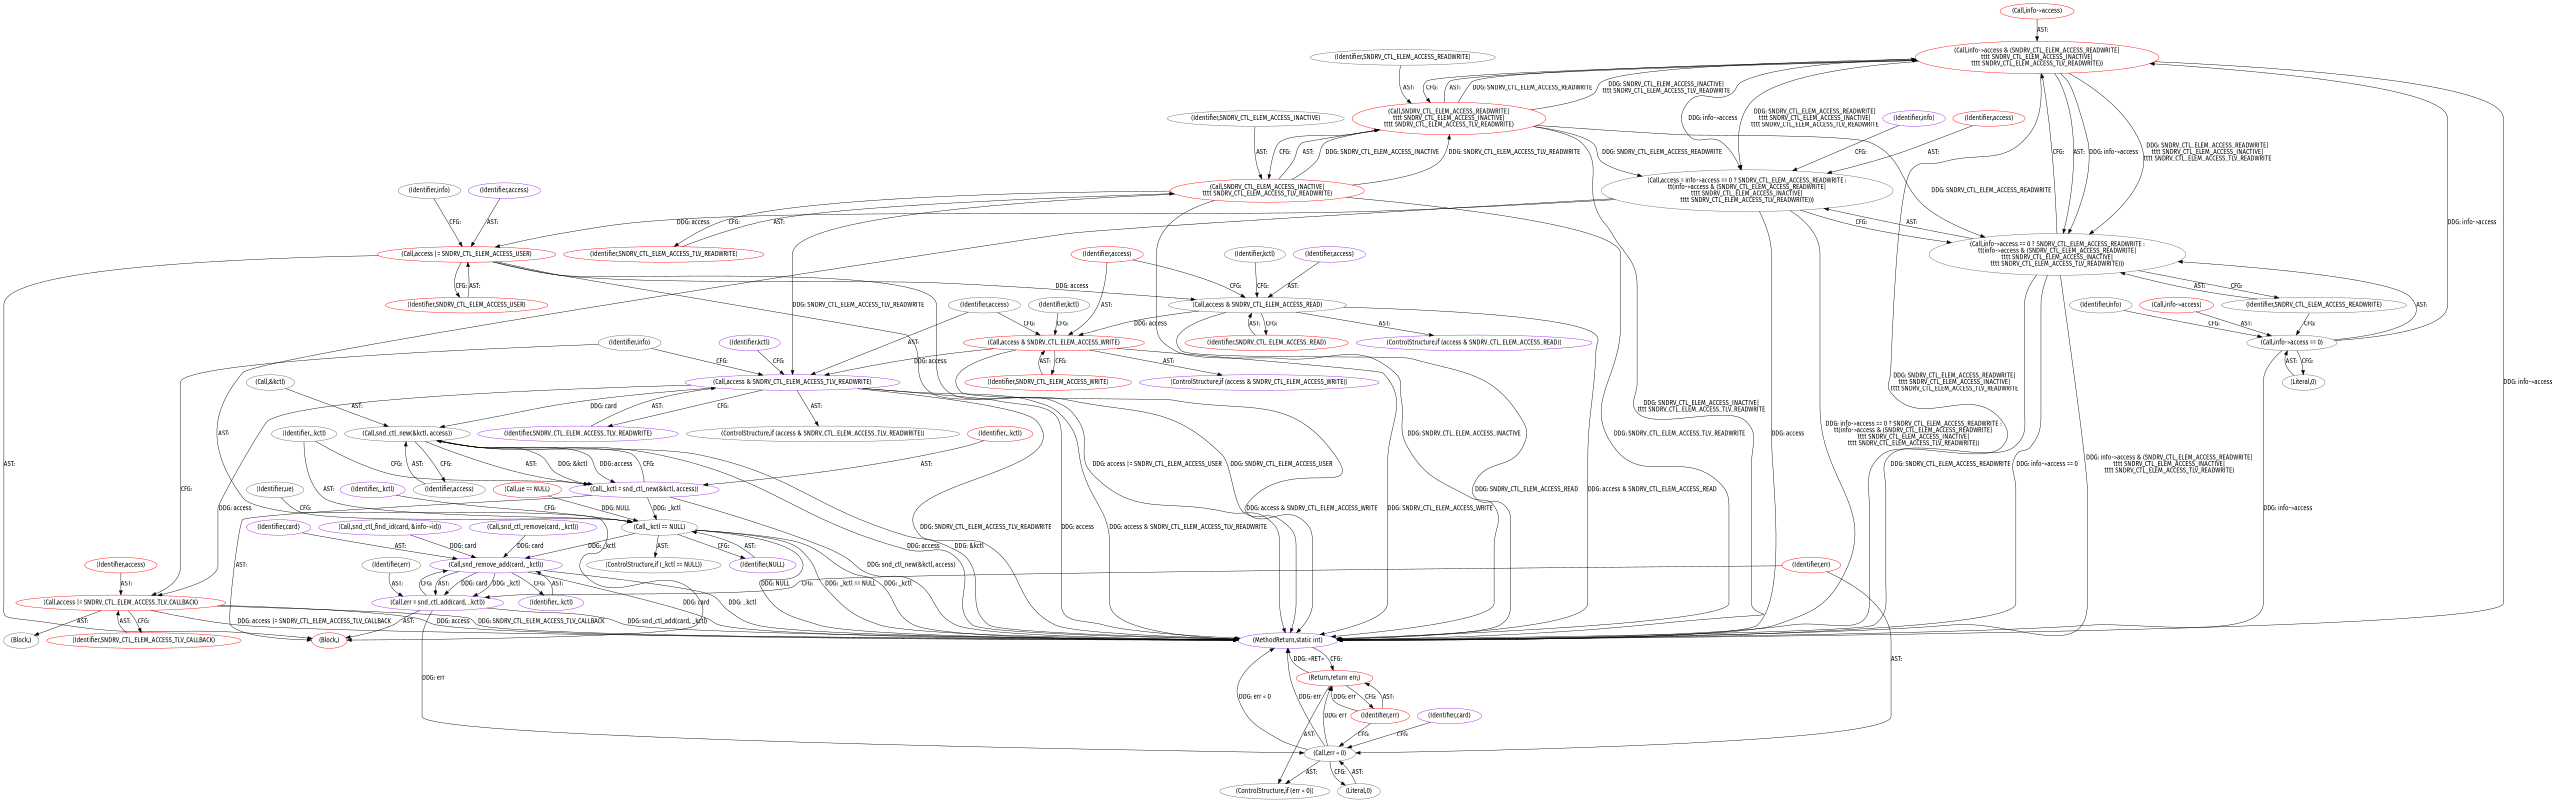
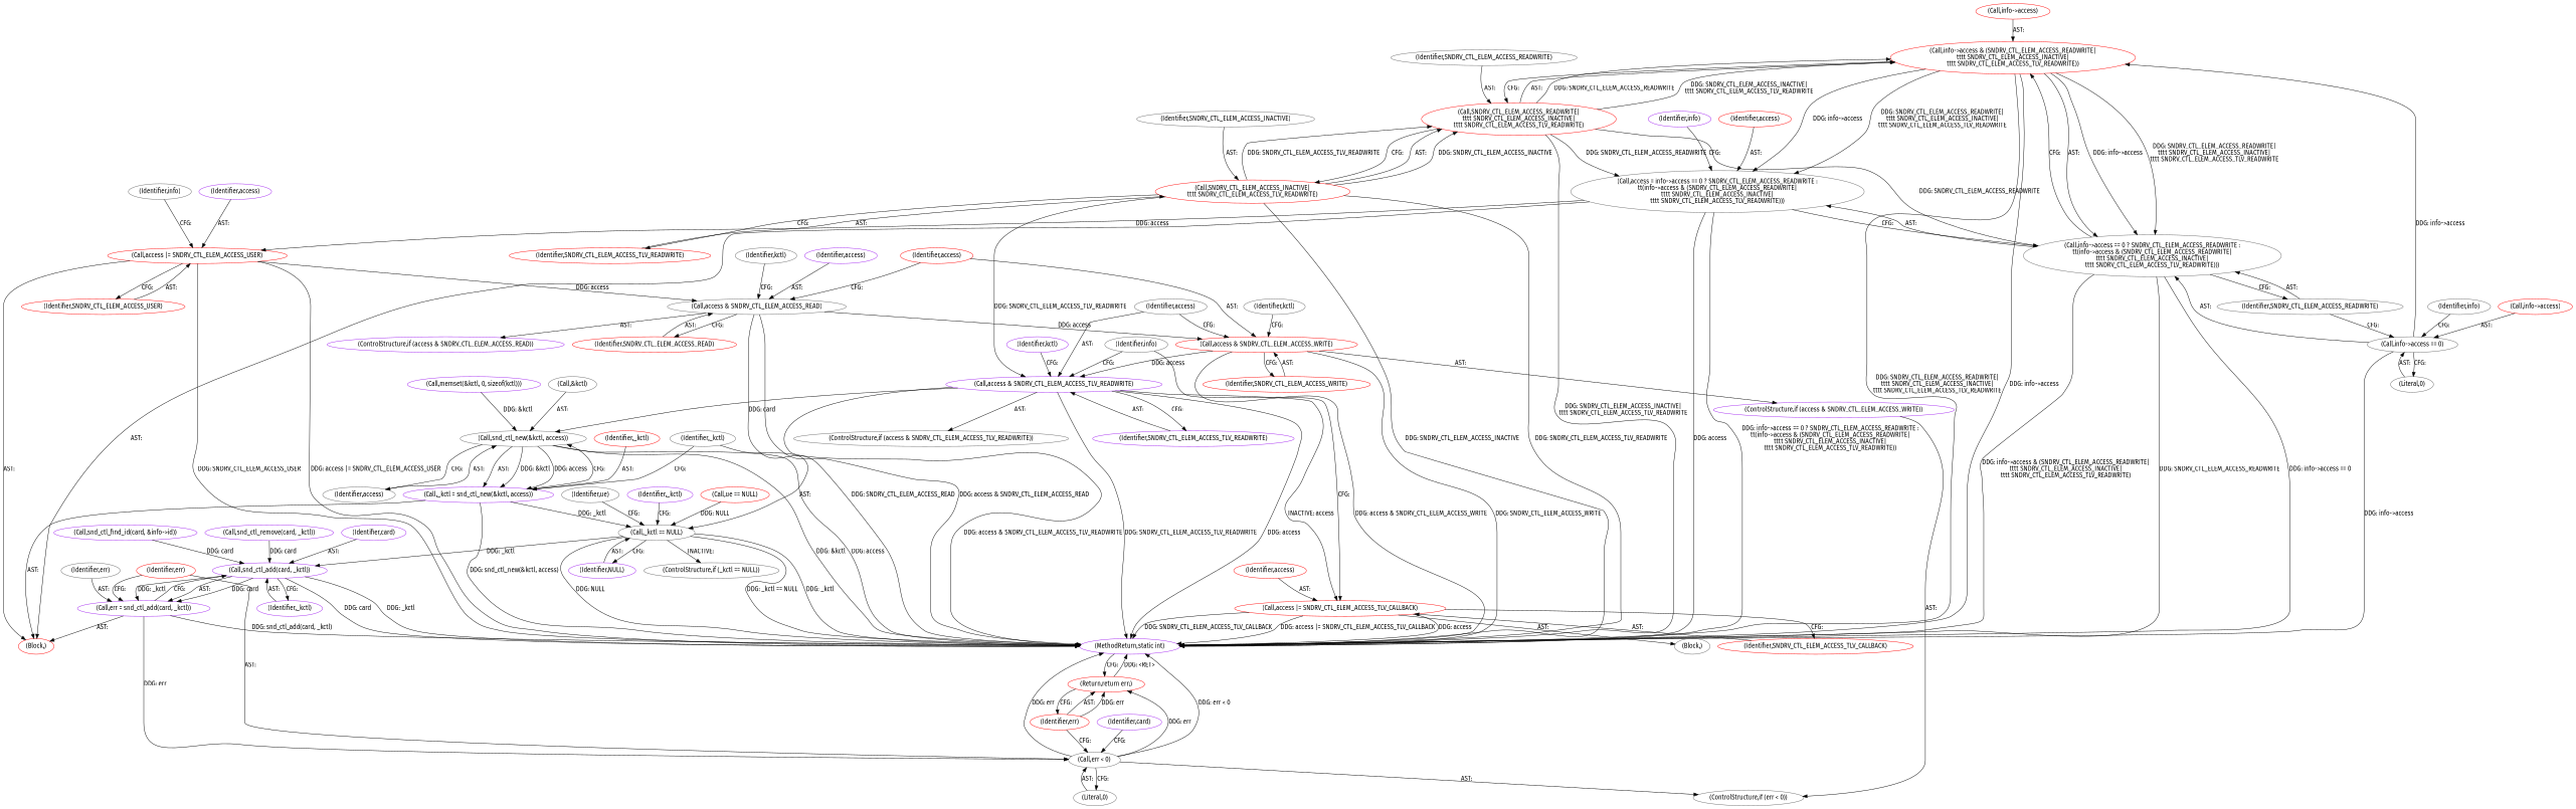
  digraph {
    fontname="Fira Sans"
    node [color=gray40 fontname="Fira Sans"]
    edge [fontname="Fira Sans"]
    n1 [color=red label="(Call,info->access & (SNDRV_CTL_ELEM_ACCESS_READWRITE|\n\t\t\t\t SNDRV_CTL_ELEM_ACCESS_INACTIVE|\n\t\t\t\t SNDRV_CTL_ELEM_ACCESS_TLV_READWRITE))"]
    n2 [color=red label="(Call,SNDRV_CTL_ELEM_ACCESS_READWRITE|\n\t\t\t\t SNDRV_CTL_ELEM_ACCESS_INACTIVE|\n\t\t\t\t SNDRV_CTL_ELEM_ACCESS_TLV_READWRITE)"]
    n3 [label="(Call,access = info->access == 0 ? SNDRV_CTL_ELEM_ACCESS_READWRITE :\n\t\t(info->access & (SNDRV_CTL_ELEM_ACCESS_READWRITE|\n\t\t\t\t SNDRV_CTL_ELEM_ACCESS_INACTIVE|\n\t\t\t\t SNDRV_CTL_ELEM_ACCESS_TLV_READWRITE)))"]
    n4 [label="(Call,info->access == 0 ? SNDRV_CTL_ELEM_ACCESS_READWRITE :\n\t\t(info->access & (SNDRV_CTL_ELEM_ACCESS_READWRITE|\n\t\t\t\t SNDRV_CTL_ELEM_ACCESS_INACTIVE|\n\t\t\t\t SNDRV_CTL_ELEM_ACCESS_TLV_READWRITE)))"]
    n5 [color=purple label="(MethodReturn,static int)"]
    n6 [color=red label="(Call,SNDRV_CTL_ELEM_ACCESS_INACTIVE|\n\t\t\t\t SNDRV_CTL_ELEM_ACCESS_TLV_READWRITE)"]
    n7 [color=red label="(Call,access |= SNDRV_CTL_ELEM_ACCESS_USER)"]
    n8 [color=red label="(Block,)"]
    n9 [label="(Identifier,SNDRV_CTL_ELEM_ACCESS_READWRITE)"]
    n10 [color=red label="(Return,return err;)"]
    n11 [label="(Call,info->access == 0)"]
    n12 [label="(Literal,0)"]
    n13 [color=purple label="(Call,access & SNDRV_CTL_ELEM_ACCESS_TLV_READWRITE)"]
    n14 [color=red label="(Identifier,SNDRV_CTL_ELEM_ACCESS_TLV_READWRITE)"]
    n15 [color=red label="(Call,access |= SNDRV_CTL_ELEM_ACCESS_TLV_CALLBACK)"]
    n16 [label="(Call,snd_ctl_new(&kctl, access))"]
    n17 [color=purple label="(Identifier,SNDRV_CTL_ELEM_ACCESS_TLV_READWRITE)"]
    n18 [label="(ControlStructure,if (access & SNDRV_CTL_ELEM_ACCESS_TLV_READWRITE))"]
    n19 [label="(Call,access & SNDRV_CTL_ELEM_ACCESS_READ)"]
    n20 [color=red label="(Identifier,SNDRV_CTL_ELEM_ACCESS_USER)"]
    n21 [color=red label="(Call,access & SNDRV_CTL_ELEM_ACCESS_WRITE)"]
    n22 [color=purple label="(ControlStructure,if (access & SNDRV_CTL_ELEM_ACCESS_READ))"]
    n23 [color=red label="(Identifier,SNDRV_CTL_ELEM_ACCESS_READ)"]
    n24 [color=purple label="(ControlStructure,if (access & SNDRV_CTL_ELEM_ACCESS_WRITE))"]
    n25 [color=red label="(Identifier,SNDRV_CTL_ELEM_ACCESS_WRITE)"]
    n26 [label="(Block,)"]
    n27 [color=red label="(Identifier,SNDRV_CTL_ELEM_ACCESS_TLV_CALLBACK)"]
    n28 [color=purple label="(Call,_kctl = snd_ctl_new(&kctl, access))"]
    n29 [label="(Identifier,access)"]
    n30 [label="(Call,_kctl == NULL)"]
-   n31 [color=purple label="(Call,snd_remove_add(card, _kctl))"]
+   n31 [color=purple label="(Call,snd_ctl_add(card, _kctl))"]
    n32 [label="(ControlStructure,if (_kctl == NULL))"]
    n33 [color=purple label="(Identifier,NULL)"]
    n34 [color=purple label="(Call,err = snd_ctl_add(card, _kctl))"]
    n35 [color=purple label="(Identifier,_kctl)"]
    n36 [label="(Call,err < 0)"]
    n37 [label="(ControlStructure,if (err < 0))"]
    n38 [label="(Literal,0)"]
    n39 [color=red label="(Identifier,err)"]
    n40 [label="(Identifier,info)"]
    n41 [color=red label="(Identifier,access)"]
    n42 [label="(Identifier,SNDRV_CTL_ELEM_ACCESS_INACTIVE)"]
    n43 [color=red label="(Call,info->access)"]
    n44 [color=red label="(Identifier,_kctl)"]
    n45 [label="(Identifier,info)"]
    n46 [color=purple label="(Identifier,info)"]
    n47 [color=red label="(Call,ue == NULL)"]
    n48 [label="(Identifier,info)"]
    n49 [color=purple label="(Identifier,card)"]
    n50 [color=red label="(Identifier,access)"]
    n51 [color=purple label="(Identifier,access)"]
    n52 [color=purple label="(Identifier,access)"]
    n53 [label="(Identifier,access)"]
    n54 [label="(Identifier,SNDRV_CTL_ELEM_ACCESS_READWRITE)"]
    n55 [label="(Identifier,ue)"]
    n56 [color=red label="(Identifier,err)"]
    n57 [color=red label="(Identifier,access)"]
    n58 [label="(Identifier,kctl)"]
    n59 [label="(Identifier,kctl)"]
    n60 [color=purple label="(Call,snd_ctl_find_id(card, &info->id))"]
    n61 [label="(Call,&kctl)"]
    n62 [color=purple label="(Call,snd_ctl_remove(card, _kctl))"]
    n63 [color=purple label="(Identifier,card)"]
    n64 [label="(Identifier,err)"]
    n65 [color=red label="(Call,info->access)"]
    n66 [color=purple label="(Identifier,kctl)"]
    n67 [label="(Identifier,_kctl)"]
    n68 [color=purple label="(Identifier,_kctl)"]
+   n69 [color=purple label="(Call,memset(&kctl, 0, sizeof(kctl)))"]
    n1 -> n2 [label="CFG: "]
    n1 -> n3 [label="DDG: info->access"]
    n1 -> n3 [label="DDG: SNDRV_CTL_ELEM_ACCESS_READWRITE|\n\t\t\t\t SNDRV_CTL_ELEM_ACCESS_INACTIVE|\n\t\t\t\t SNDRV_CTL_ELEM_ACCESS_TLV_READWRITE"]
    n1 -> n4 [label="AST: "]
    n1 -> n4 [label="DDG: info->access"]
    n1 -> n4 [label="DDG: SNDRV_CTL_ELEM_ACCESS_READWRITE|\n\t\t\t\t SNDRV_CTL_ELEM_ACCESS_INACTIVE|\n\t\t\t\t SNDRV_CTL_ELEM_ACCESS_TLV_READWRITE"]
    n1 -> n5 [label="DDG: SNDRV_CTL_ELEM_ACCESS_READWRITE|\n\t\t\t\t SNDRV_CTL_ELEM_ACCESS_INACTIVE|\n\t\t\t\t SNDRV_CTL_ELEM_ACCESS_TLV_READWRITE"]
    n1 -> n5 [label="DDG: info->access"]
    n2 -> n1 [label="AST: "]
    n2 -> n1 [label="DDG: SNDRV_CTL_ELEM_ACCESS_READWRITE"]
    n2 -> n1 [label="DDG: SNDRV_CTL_ELEM_ACCESS_INACTIVE|\n\t\t\t\t SNDRV_CTL_ELEM_ACCESS_TLV_READWRITE"]
    n2 -> n3 [label="DDG: SNDRV_CTL_ELEM_ACCESS_READWRITE"]
    n2 -> n4 [label="DDG: SNDRV_CTL_ELEM_ACCESS_READWRITE"]
    n2 -> n5 [label="DDG: SNDRV_CTL_ELEM_ACCESS_INACTIVE|\n\t\t\t\t SNDRV_CTL_ELEM_ACCESS_TLV_READWRITE"]
    n2 -> n6 [label="CFG: "]
    n3 -> n4 [label="CFG: "]
    n3 -> n5 [label="DDG: info->access == 0 ? SNDRV_CTL_ELEM_ACCESS_READWRITE :\n\t\t(info->access & (SNDRV_CTL_ELEM_ACCESS_READWRITE|\n\t\t\t\t SNDRV_CTL_ELEM_ACCESS_INACTIVE|\n\t\t\t\t SNDRV_CTL_ELEM_ACCESS_TLV_READWRITE))"]
    n3 -> n5 [label="DDG: access"]
    n3 -> n7 [label="DDG: access"]
    n3 -> n8 [label="AST: "]
    n4 -> n1 [label="CFG: "]
    n4 -> n3 [label="AST: "]
    n4 -> n5 [label="DDG: info->access == 0"]
    n4 -> n5 [label="DDG: info->access & (SNDRV_CTL_ELEM_ACCESS_READWRITE|\n\t\t\t\t SNDRV_CTL_ELEM_ACCESS_INACTIVE|\n\t\t\t\t SNDRV_CTL_ELEM_ACCESS_TLV_READWRITE)"]
    n4 -> n5 [label="DDG: SNDRV_CTL_ELEM_ACCESS_READWRITE"]
    n4 -> n9 [label="CFG: "]
    n5 -> n10 [label="CFG: "]
    n6 -> n2 [label="AST: "]
    n6 -> n2 [label="DDG: SNDRV_CTL_ELEM_ACCESS_INACTIVE"]
    n6 -> n2 [label="DDG: SNDRV_CTL_ELEM_ACCESS_TLV_READWRITE"]
    n6 -> n5 [label="DDG: SNDRV_CTL_ELEM_ACCESS_INACTIVE"]
    n6 -> n5 [label="DDG: SNDRV_CTL_ELEM_ACCESS_TLV_READWRITE"]
    n6 -> n13 [label="DDG: SNDRV_CTL_ELEM_ACCESS_TLV_READWRITE"]
    n6 -> n14 [label="CFG: "]
    n7 -> n5 [label="DDG: access |= SNDRV_CTL_ELEM_ACCESS_USER"]
    n7 -> n5 [label="DDG: SNDRV_CTL_ELEM_ACCESS_USER"]
    n7 -> n8 [label="AST: "]
    n7 -> n19 [label="DDG: access"]
    n7 -> n20 [label="CFG: "]
    n9 -> n4 [label="AST: "]
    n9 -> n11 [label="CFG: "]
    n10 -> n5 [label="DDG: <RET>"]
-   n10 -> n37 [label="AST: "]
+   n24 -> n37 [label="AST: "]
    n10 -> n39 [label="CFG: "]
    n11 -> n1 [label="DDG: info->access"]
    n11 -> n4 [label="AST: "]
    n11 -> n5 [label="DDG: info->access"]
    n11 -> n12 [label="CFG: "]
    n12 -> n11 [label="AST: "]
    n13 -> n5 [label="DDG: SNDRV_CTL_ELEM_ACCESS_TLV_READWRITE"]
    n13 -> n5 [label="DDG: access"]
    n13 -> n5 [label="DDG: access & SNDRV_CTL_ELEM_ACCESS_TLV_READWRITE"]
-   n13 -> n15 [label="DDG: access"]
+   n13 -> n15 [label="INACTIVE: access"]
    n13 -> n16 [label="DDG: card"]
    n13 -> n17 [label="CFG: "]
    n13 -> n18 [label="AST: "]
    n14 -> n6 [label="AST: "]
    n15 -> n5 [label="DDG: access"]
    n15 -> n5 [label="DDG: SNDRV_CTL_ELEM_ACCESS_TLV_CALLBACK"]
    n15 -> n5 [label="DDG: access |= SNDRV_CTL_ELEM_ACCESS_TLV_CALLBACK"]
    n15 -> n26 [label="AST: "]
    n15 -> n27 [label="CFG: "]
    n16 -> n5 [label="DDG: access"]
    n16 -> n5 [label="DDG: &kctl"]
    n16 -> n28 [label="AST: "]
    n16 -> n28 [label="DDG: &kctl"]
    n16 -> n28 [label="DDG: access"]
    n16 -> n29 [label="CFG: "]
    n17 -> n13 [label="AST: "]
    n19 -> n5 [label="DDG: SNDRV_CTL_ELEM_ACCESS_READ"]
    n19 -> n5 [label="DDG: access & SNDRV_CTL_ELEM_ACCESS_READ"]
    n19 -> n21 [label="DDG: access"]
    n19 -> n22 [label="AST: "]
    n19 -> n23 [label="CFG: "]
    n20 -> n7 [label="AST: "]
    n21 -> n5 [label="DDG: access & SNDRV_CTL_ELEM_ACCESS_WRITE"]
    n21 -> n5 [label="DDG: SNDRV_CTL_ELEM_ACCESS_WRITE"]
    n21 -> n13 [label="DDG: access"]
    n21 -> n24 [label="AST: "]
    n21 -> n25 [label="CFG: "]
    n23 -> n19 [label="AST: "]
    n25 -> n21 [label="AST: "]
    n27 -> n15 [label="AST: "]
    n28 -> n5 [label="DDG: snd_ctl_new(&kctl, access)"]
    n28 -> n8 [label="AST: "]
    n28 -> n16 [label="CFG: "]
    n28 -> n30 [label="DDG: _kctl"]
    n29 -> n16 [label="AST: "]
    n30 -> n5 [label="DDG: NULL"]
    n30 -> n5 [label="DDG: _kctl == NULL"]
    n30 -> n5 [label="DDG: _kctl"]
    n30 -> n31 [label="DDG: _kctl"]
-   n30 -> n32 [label="AST: "]
+   n30 -> n32 [label="INACTIVE: "]
    n30 -> n33 [label="CFG: "]
    n31 -> n5 [label="DDG: card"]
    n31 -> n5 [label="DDG: _kctl"]
    n31 -> n34 [label="AST: "]
    n31 -> n34 [label="DDG: card"]
    n31 -> n34 [label="DDG: _kctl"]
    n31 -> n35 [label="CFG: "]
    n33 -> n30 [label="AST: "]
    n34 -> n5 [label="DDG: snd_ctl_add(card, _kctl)"]
    n34 -> n8 [label="AST: "]
    n34 -> n31 [label="CFG: "]
    n34 -> n36 [label="DDG: err"]
    n35 -> n31 [label="AST: "]
    n36 -> n5 [label="DDG: err < 0"]
    n36 -> n5 [label="DDG: err"]
    n36 -> n10 [label="DDG: err"]
    n36 -> n37 [label="AST: "]
    n36 -> n38 [label="CFG: "]
    n38 -> n36 [label="AST: "]
    n39 -> n10 [label="AST: "]
    n39 -> n10 [label="DDG: err"]
    n39 -> n36 [label="CFG: "]
    n40 -> n11 [label="CFG: "]
    n41 -> n15 [label="AST: "]
    n42 -> n6 [label="AST: "]
    n43 -> n11 [label="AST: "]
    n44 -> n28 [label="AST: "]
    n45 -> n7 [label="CFG: "]
    n46 -> n3 [label="CFG: "]
    n47 -> n30 [label="DDG: NULL"]
    n48 -> n13 [label="CFG: "]
    n48 -> n15 [label="CFG: "]
    n49 -> n31 [label="AST: "]
    n50 -> n3 [label="AST: "]
    n51 -> n7 [label="AST: "]
    n52 -> n19 [label="AST: "]
    n53 -> n13 [label="AST: "]
    n53 -> n21 [label="CFG: "]
    n54 -> n2 [label="AST: "]
    n55 -> n30 [label="CFG: "]
    n56 -> n34 [label="CFG: "]
    n56 -> n36 [label="AST: "]
    n57 -> n19 [label="CFG: "]
    n57 -> n21 [label="AST: "]
    n58 -> n21 [label="CFG: "]
    n59 -> n19 [label="CFG: "]
    n60 -> n31 [label="DDG: card"]
    n61 -> n16 [label="AST: "]
    n62 -> n31 [label="DDG: card"]
    n63 -> n36 [label="CFG: "]
    n64 -> n34 [label="AST: "]
    n65 -> n1 [label="AST: "]
    n66 -> n13 [label="CFG: "]
    n67 -> n28 [label="CFG: "]
    n67 -> n30 [label="AST: "]
    n68 -> n30 [label="CFG: "]
+   n69 -> n16 [label="DDG: &kctl"]
  }
